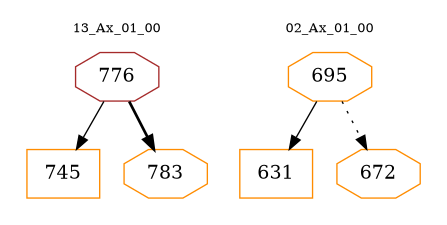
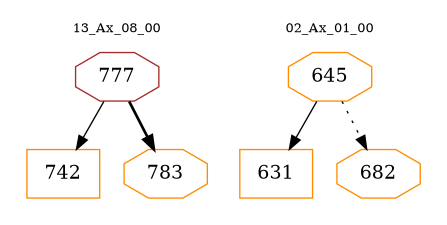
  digraph {
    node [color=darkorange shape=octagon]
    edge [color=black style=solid]
-   n1 [color=brown label=776]
-   n2 [label=745 shape=box]
+   n1 [color=brown label=777]
+   n2 [label=742 shape=box]
    n3 [label=783]
-   n4 [label=695]
+   n4 [label=645]
    n5 [label=631 shape=box]
-   n6 [label=672]
+   n6 [label=682]
    subgraph cluster_1 {
      color=white
      fontsize=10
-     label="13_Ax_01_00"
+     label="13_Ax_08_00"
      n1
      n2
      n3
    }
    subgraph cluster_2 {
      color=white
      fontsize=10
      label="02_Ax_01_00"
      n4
      n5
      n6
    }
    n1 -> n2
    n1 -> n3 [style=bold]
    n4 -> n5
    n4 -> n6 [style=dotted]
  }
